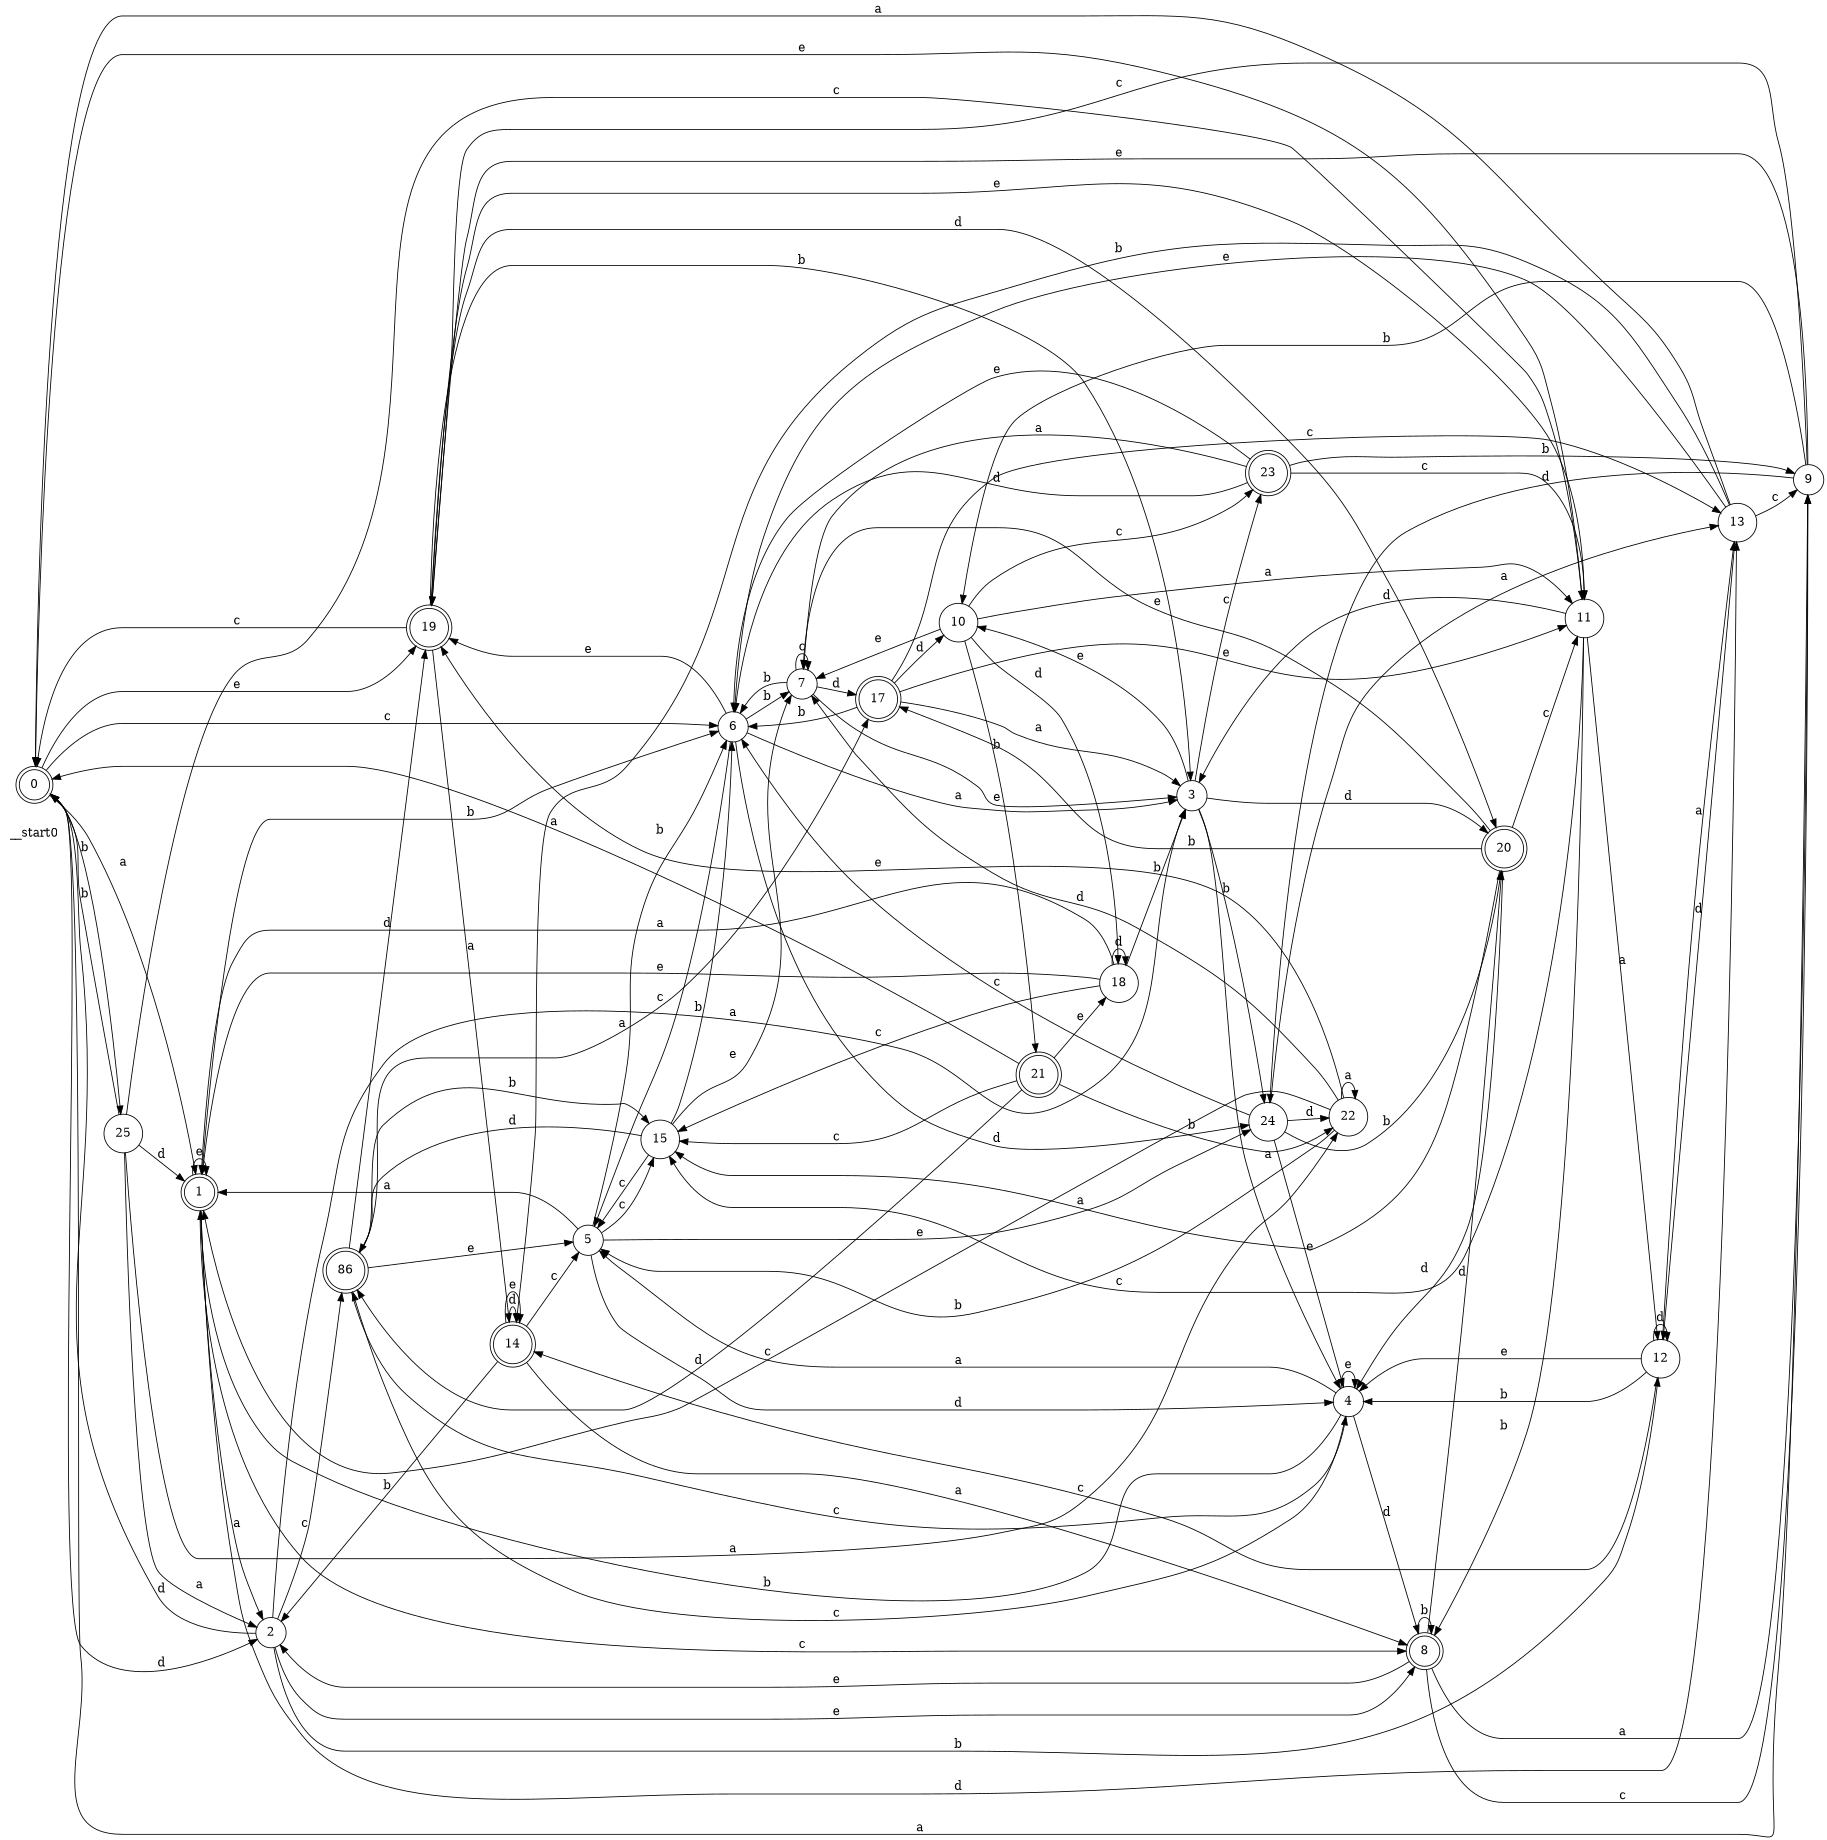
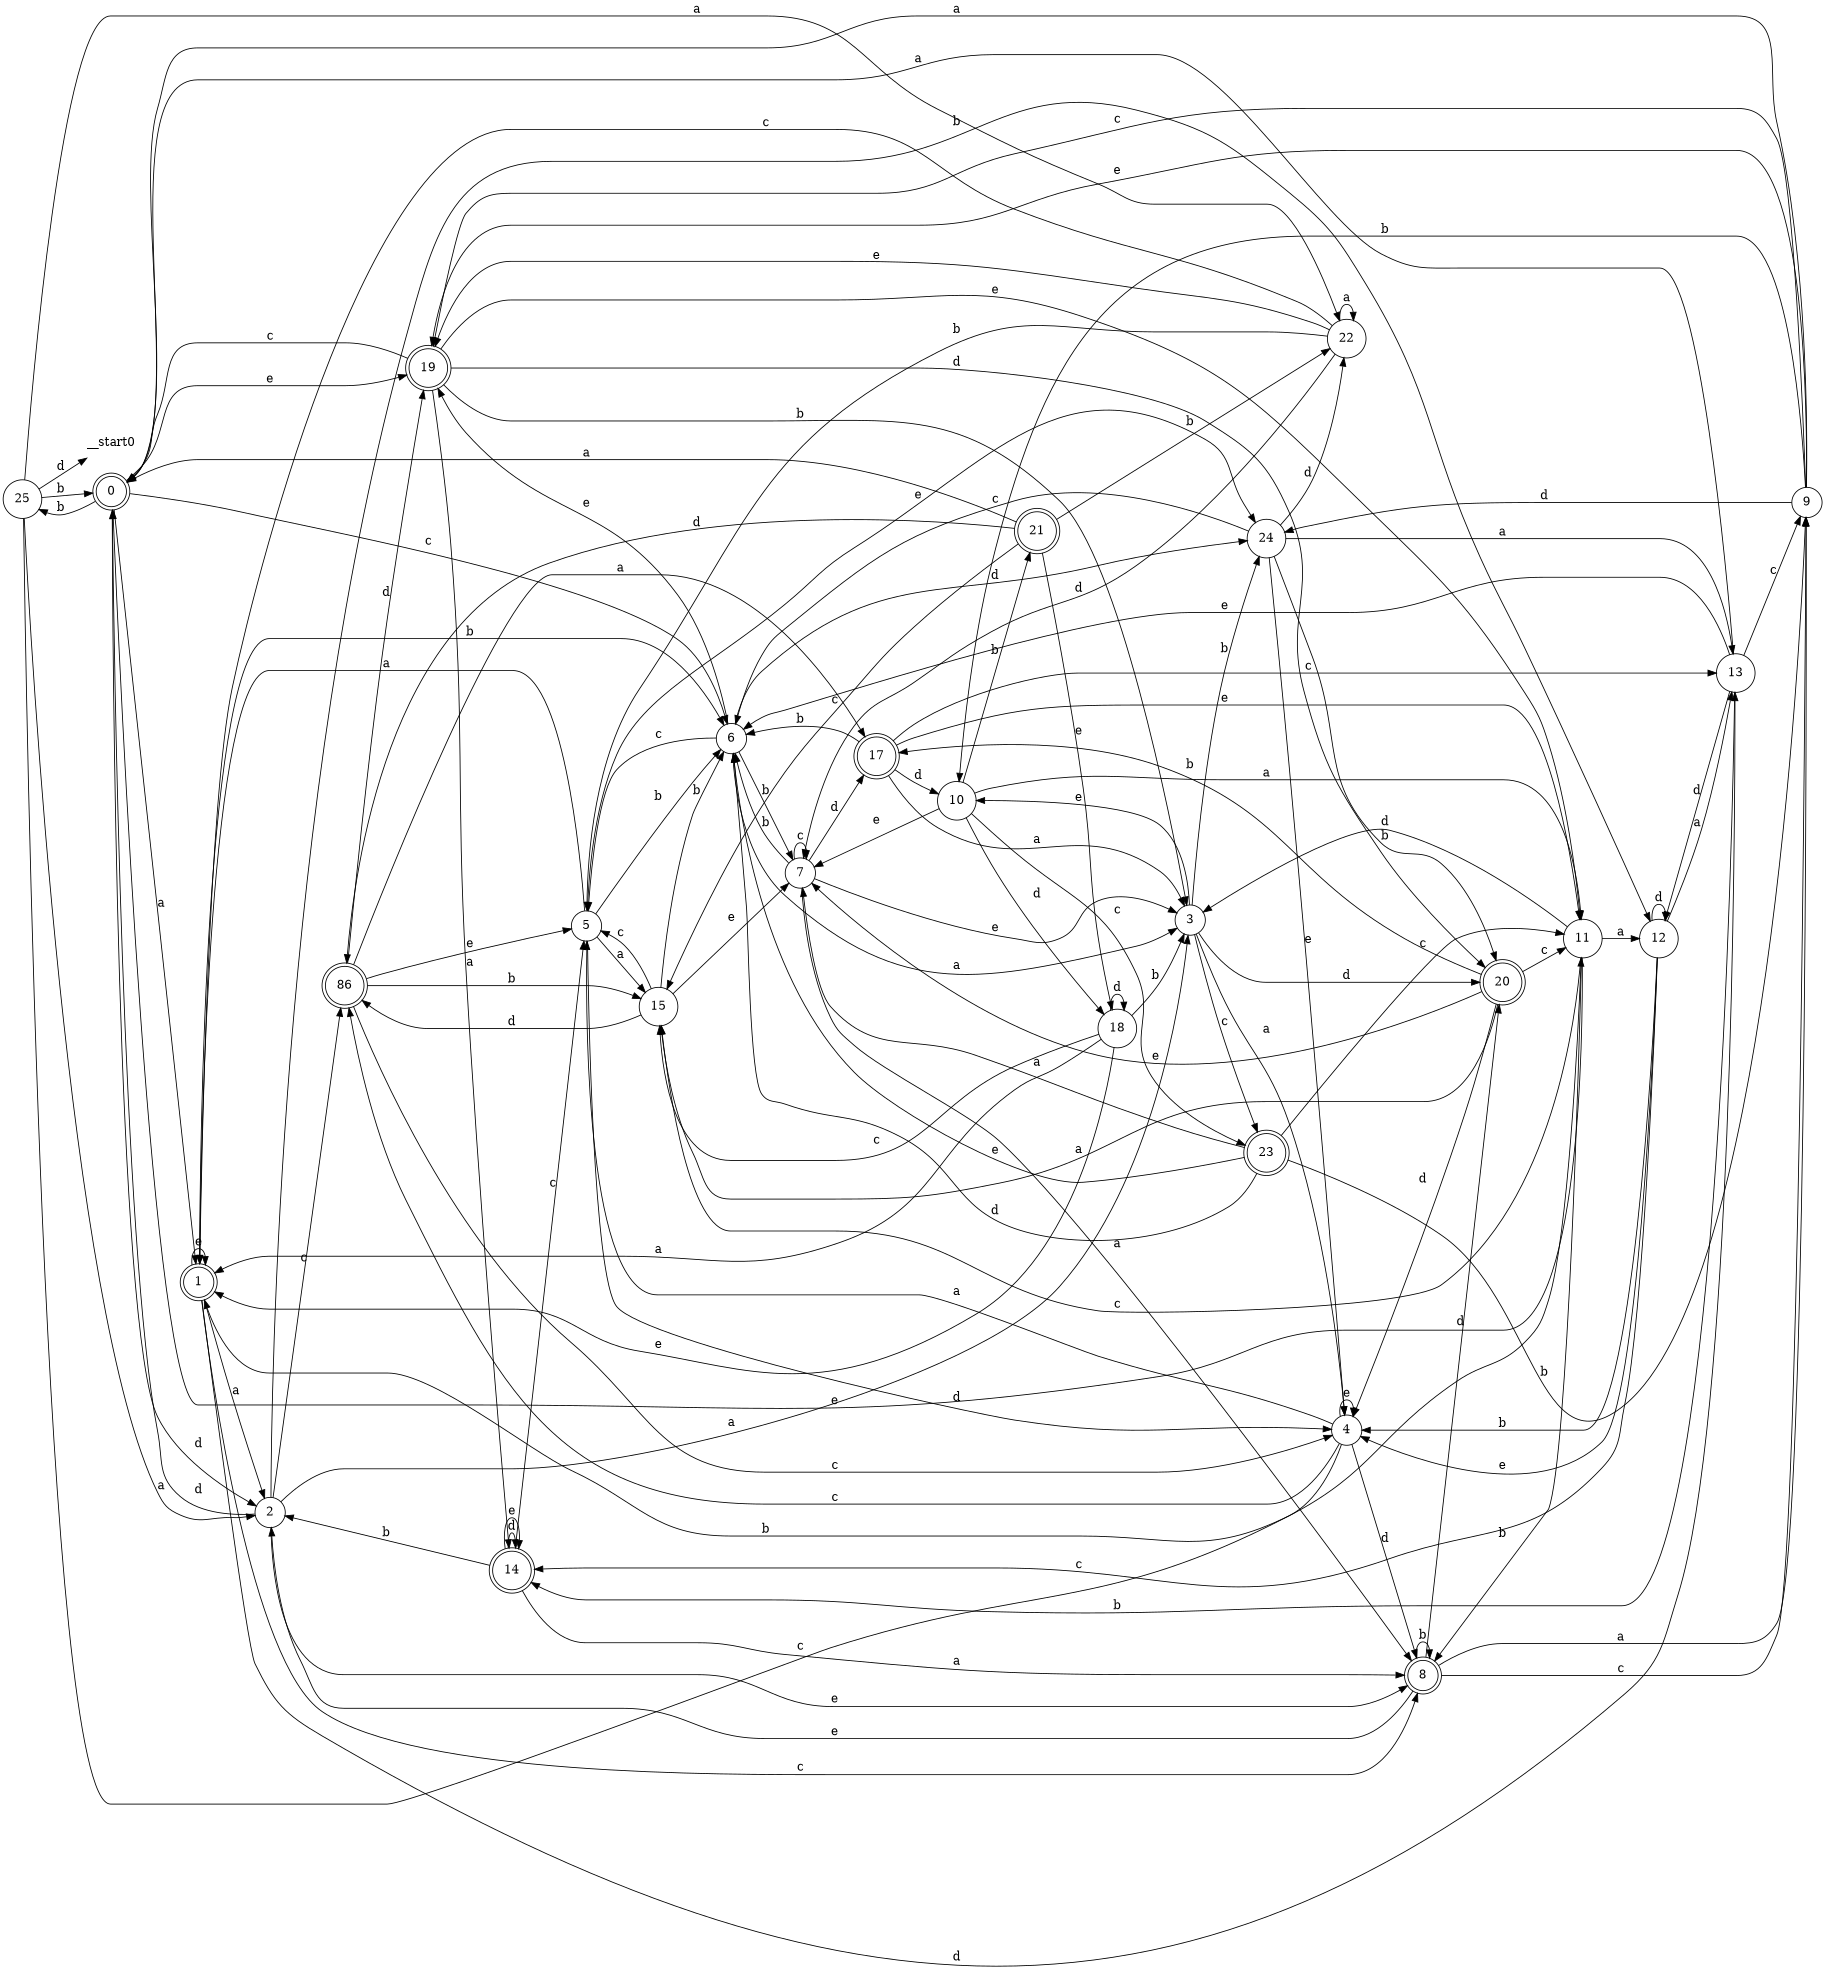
  digraph {
    rankdir=LR
    node [shape=circle color=black fillcolor=white style=filled]
    __start0 [shape=none color="" fillcolor="" style=""]
    n2 [label=0 shape=doublecircle style="rounded,filled"]
    n3 [label=1 shape=doublecircle style="rounded,filled"]
    n4 [label=2]
    n5 [label=6]
    n6 [label=19 shape=doublecircle style="rounded,filled"]
    n7 [label=25]
    n8 [label=8 shape=doublecircle style="rounded,filled"]
    n9 [label=13]
    n10 [label=3]
    n11 [label=12]
    n12 [label=86 shape=doublecircle style="rounded,filled"]
    n13 [label=24]
    n14 [label=5 style="rounded,filled"]
    n15 [label=7]
    n16 [label=20 shape=doublecircle style="rounded,filled"]
    n17 [label=11]
    n18 [label=14 shape=doublecircle style="rounded,filled"]
    n19 [label=22]
    n20 [label=9]
    n21 [label=4]
    n22 [label=10]
    n23 [label=23 shape=doublecircle]
    n24 [label=15]
    n25 [label=17 shape=doublecircle style="rounded,filled"]
    n26 [label=18]
    n27 [label=21 shape=doublecircle style="rounded,filled"]
    n2 -> n3 [label=a]
    n2 -> n4 [label=d]
    n2 -> n5 [label=c]
    n2 -> n6 [label=e]
    n2 -> n7 [label=b]
    n3 -> n3 [label=e]
    n3 -> n4 [label=a]
    n3 -> n5 [label=b]
    n3 -> n8 [label=c]
    n3 -> n9 [label=d]
    n4 -> n2 [label=d]
    n4 -> n8 [label=e]
    n4 -> n10 [label=a]
    n4 -> n11 [label=b]
    n4 -> n12 [label=c]
    n5 -> n6 [label=e]
    n5 -> n10 [label=a]
    n5 -> n13 [label=d]
    n5 -> n14 [label=c]
    n5 -> n15 [label=b]
    n6 -> n2 [label=c]
    n6 -> n10 [label=b]
    n6 -> n16 [label=d]
    n6 -> n17 [label=e]
    n6 -> n18 [label=a]
    n7 -> n2 [label=b]
-   n7 -> n3 [label=d]
+   n7 -> __start0 [label=d]
    n7 -> n4 [label=a]
    n7 -> n17 [label=c]
    n7 -> n19 [label=a]
    n8 -> n4 [label=e]
    n8 -> n8 [label=b]
    n8 -> n16 [label=d]
    n8 -> n20 [label=a]
    n8 -> n20 [label=c]
    n9 -> n2 [label=a]
    n9 -> n5 [label=e]
    n9 -> n11 [label=d]
    n9 -> n18 [label=b]
    n9 -> n20 [label=c]
    n10 -> n13 [label=b]
    n10 -> n16 [label=d]
    n10 -> n21 [label=a]
    n10 -> n22 [label=e]
    n10 -> n23 [label=c]
    n11 -> n9 [label=a]
    n11 -> n11 [label=d]
    n11 -> n18 [label=c]
    n11 -> n21 [label=b]
    n11 -> n21 [label=e]
    n12 -> n6 [label=d]
    n12 -> n14 [label=e]
    n12 -> n21 [label=c]
    n12 -> n24 [label=b]
    n12 -> n25 [label=a]
    n13 -> n5 [label=c]
    n13 -> n9 [label=a]
    n13 -> n16 [label=b]
    n13 -> n19 [label=d]
    n13 -> n21 [label=e]
    n14 -> n3 [label=a]
    n14 -> n5 [label=b]
    n14 -> n13 [label=e]
    n14 -> n21 [label=d]
-   n14 -> n24 [label=c]
+   n14 -> n24 [label=a]
    n15 -> n5 [label=b]
+   n15 -> n8 [label=a]
    n15 -> n10 [label=e]
    n15 -> n15 [label=c]
    n15 -> n25 [label=d]
    n16 -> n15 [label=e]
    n16 -> n17 [label=c]
    n16 -> n21 [label=d]
    n16 -> n24 [label=a]
    n16 -> n25 [label=b]
    n17 -> n2 [label=e]
    n17 -> n8 [label=b]
    n17 -> n10 [label=d]
    n17 -> n11 [label=a]
    n17 -> n24 [label=c]
    n18 -> n4 [label=b]
    n18 -> n8 [label=a]
    n18 -> n14 [label=c]
    n18 -> n18 [label=d]
    n18 -> n18 [label=e]
    n19 -> n3 [label=c]
    n19 -> n6 [label=e]
    n19 -> n14 [label=b]
    n19 -> n15 [label=d]
    n19 -> n19 [label=a]
    n20 -> n2 [label=a]
    n20 -> n6 [label=c]
    n20 -> n6 [label=e]
    n20 -> n13 [label=d]
    n20 -> n22 [label=b]
    n21 -> n3 [label=b]
    n21 -> n8 [label=d]
    n21 -> n12 [label=c]
    n21 -> n14 [label=a]
    n21 -> n21 [label=e]
    n22 -> n15 [label=e]
    n22 -> n17 [label=a]
    n22 -> n23 [label=c]
    n22 -> n26 [label=d]
    n22 -> n27 [label=b]
    n23 -> n5 [label=d]
    n23 -> n5 [label=e]
    n23 -> n15 [label=a]
    n23 -> n17 [label=c]
    n23 -> n20 [label=b]
    n24 -> n5 [label=b]
    n24 -> n12 [label=d]
    n24 -> n14 [label=c]
    n24 -> n15 [label=e]
    n25 -> n5 [label=b]
    n25 -> n9 [label=c]
    n25 -> n10 [label=a]
    n25 -> n17 [label=e]
    n25 -> n22 [label=d]
    n26 -> n3 [label=a]
    n26 -> n3 [label=e]
    n26 -> n10 [label=b]
    n26 -> n24 [label=c]
    n26 -> n26 [label=d]
    n27 -> n2 [label=a]
    n27 -> n12 [label=d]
    n27 -> n19 [label=b]
    n27 -> n24 [label=c]
    n27 -> n26 [label=e]
  }
